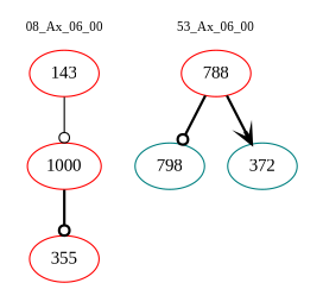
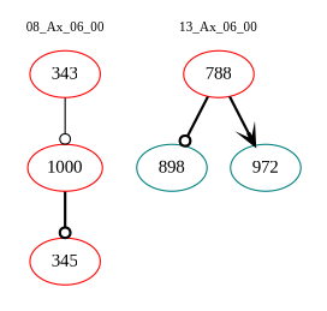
  digraph {
    fontname="Liberation Serif"
    node [color=red fontname="Liberation Serif"]
    edge [arrowhead=odot color=black fontname="Liberation Serif" style=bold]
-   n1 [label=143]
-   n2 [label=355]
+   n1 [label=343]
+   n2 [label=345]
    n3 [label=1000]
    n4 [label=788]
-   n5 [color=teal label=798]
-   n6 [color=teal label=372]
+   n5 [color=teal label=898]
+   n6 [color=teal label=972]
    subgraph cluster_1 {
      color=white
      fontsize=10
      label="08_Ax_06_00"
      n1
      n2
      n3
    }
    subgraph cluster_2 {
      color=white
      fontsize=10
-     label="53_Ax_06_00"
+     label="13_Ax_06_00"
      n4
      n5
      n6
    }
    n1 -> n3 [style=solid]
    n3 -> n2
    n4 -> n5
    n4 -> n6 [arrowhead=vee]
  }
